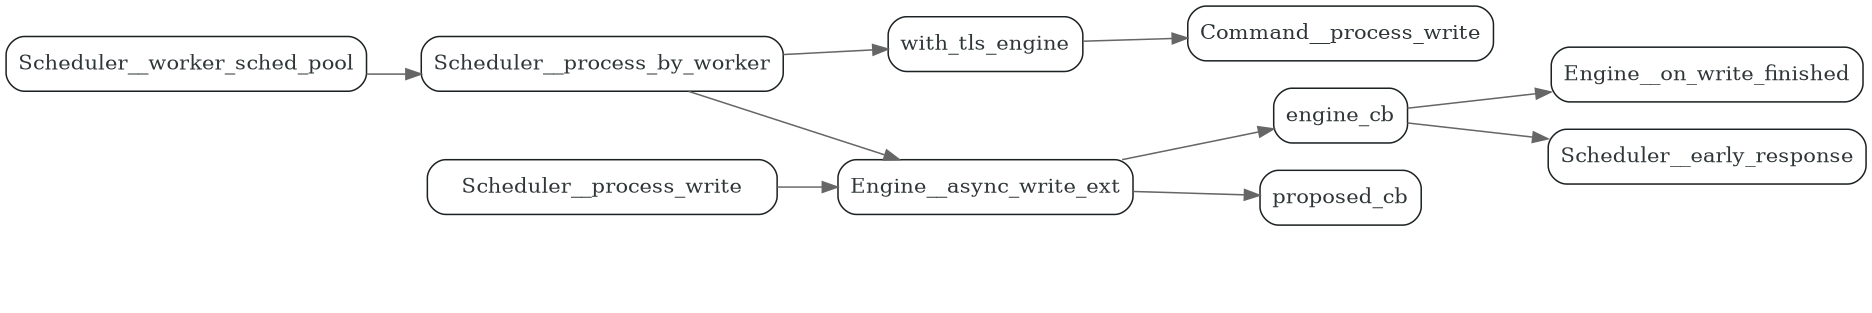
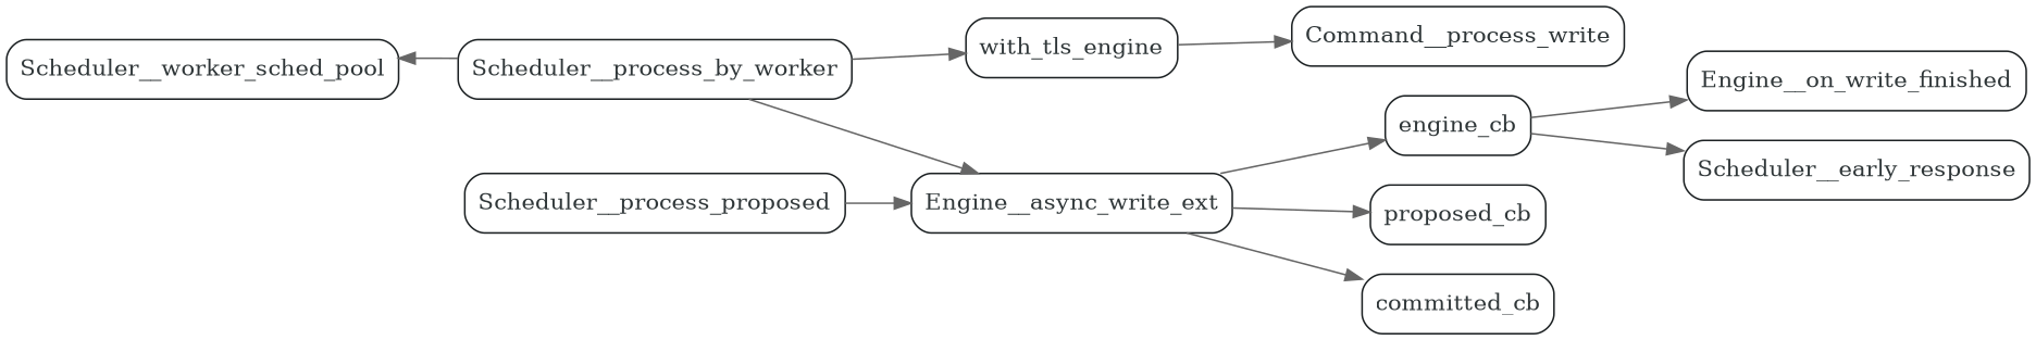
  digraph {
    newrank=true
    rankdir=LR
    node [color="#1c2123" fontcolor="#2f3638" shape=box style=rounded]
    edge [color=gray40]
    n1 [label=Scheduler__worker_sched_pool]
    Scheduler__process_by_worker
    with_tls_engine
    Engine__async_write_ext
    Command__process_write
-   Scheduler__process_write
+   Scheduler__process_write [label=Scheduler__process_proposed]
    engine_cb
    proposed_cb
+   committed_cb
    n10 [label=Engine__on_write_finished]
    Scheduler__early_response
-   n1 -> Scheduler__process_by_worker
+   Scheduler__process_by_worker -> n1
    Scheduler__process_by_worker -> with_tls_engine
    Scheduler__process_by_worker -> Engine__async_write_ext
    with_tls_engine -> Command__process_write
    Engine__async_write_ext -> engine_cb
    Engine__async_write_ext -> proposed_cb
+   Engine__async_write_ext -> committed_cb
    Scheduler__process_write -> Engine__async_write_ext
    engine_cb -> n10
    engine_cb -> Scheduler__early_response
  }
